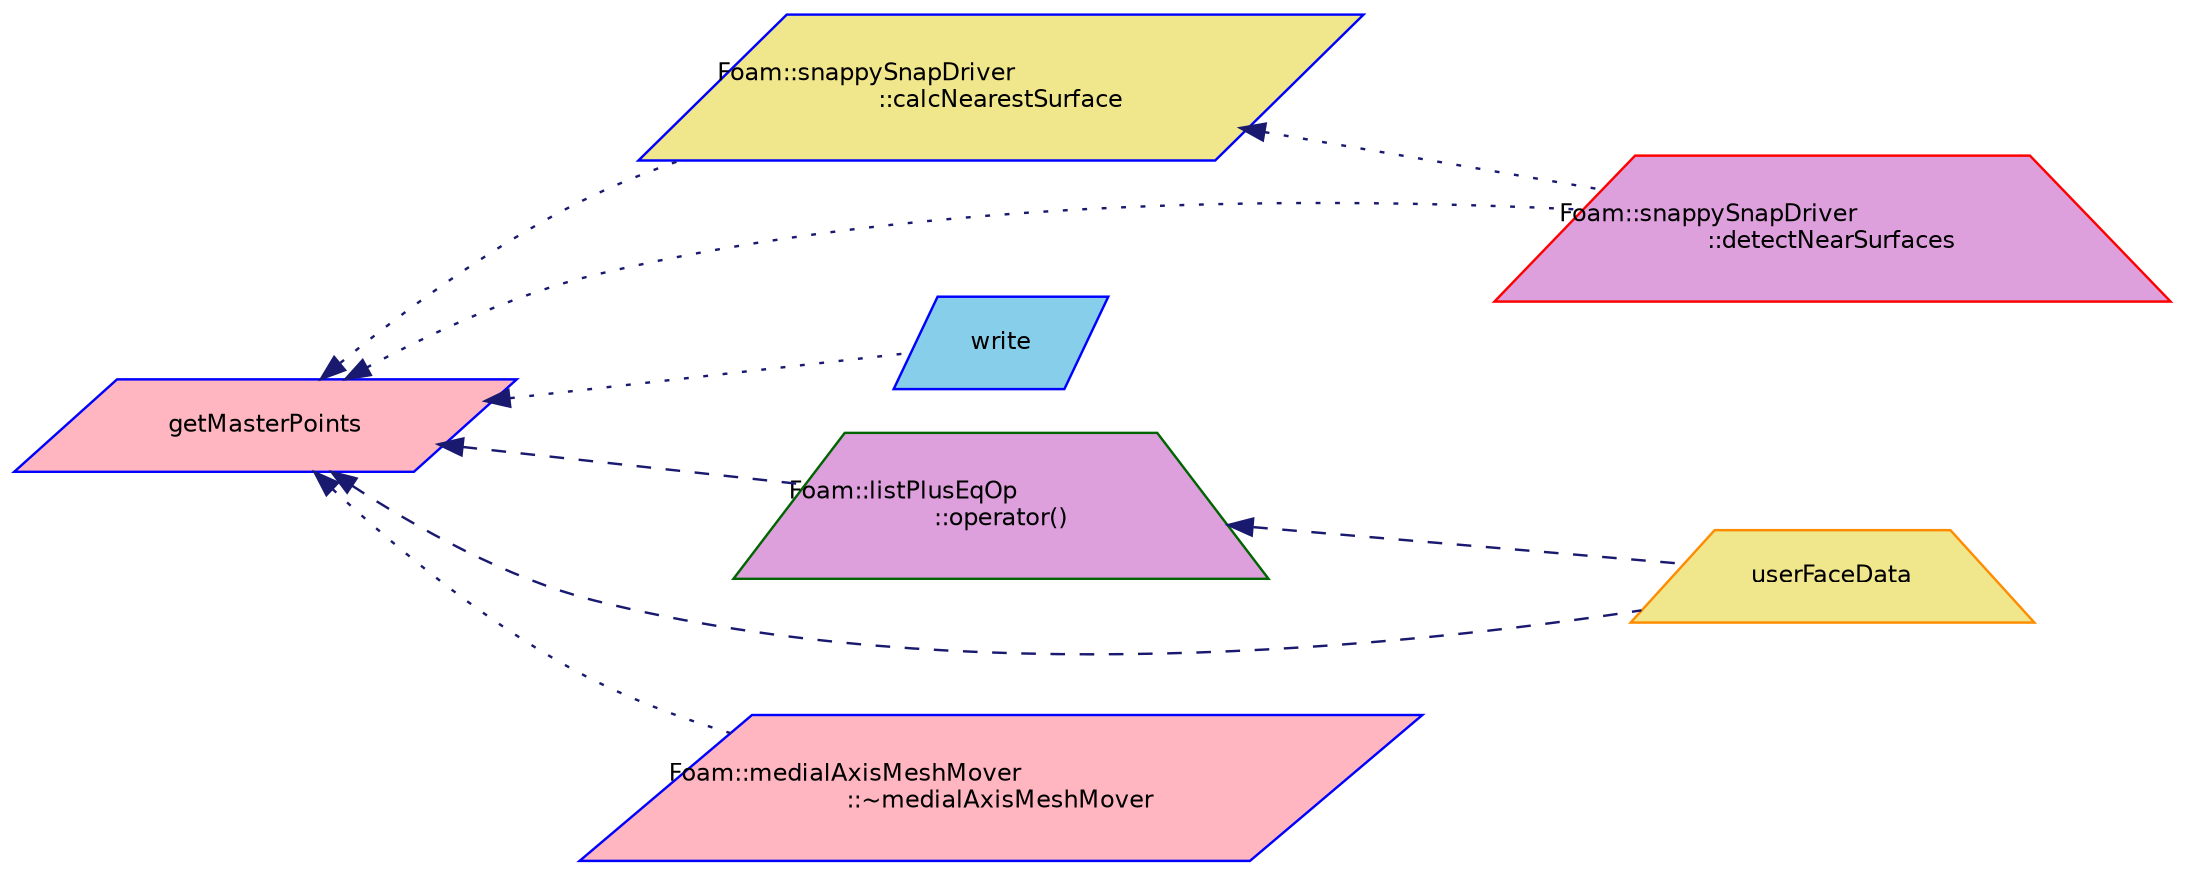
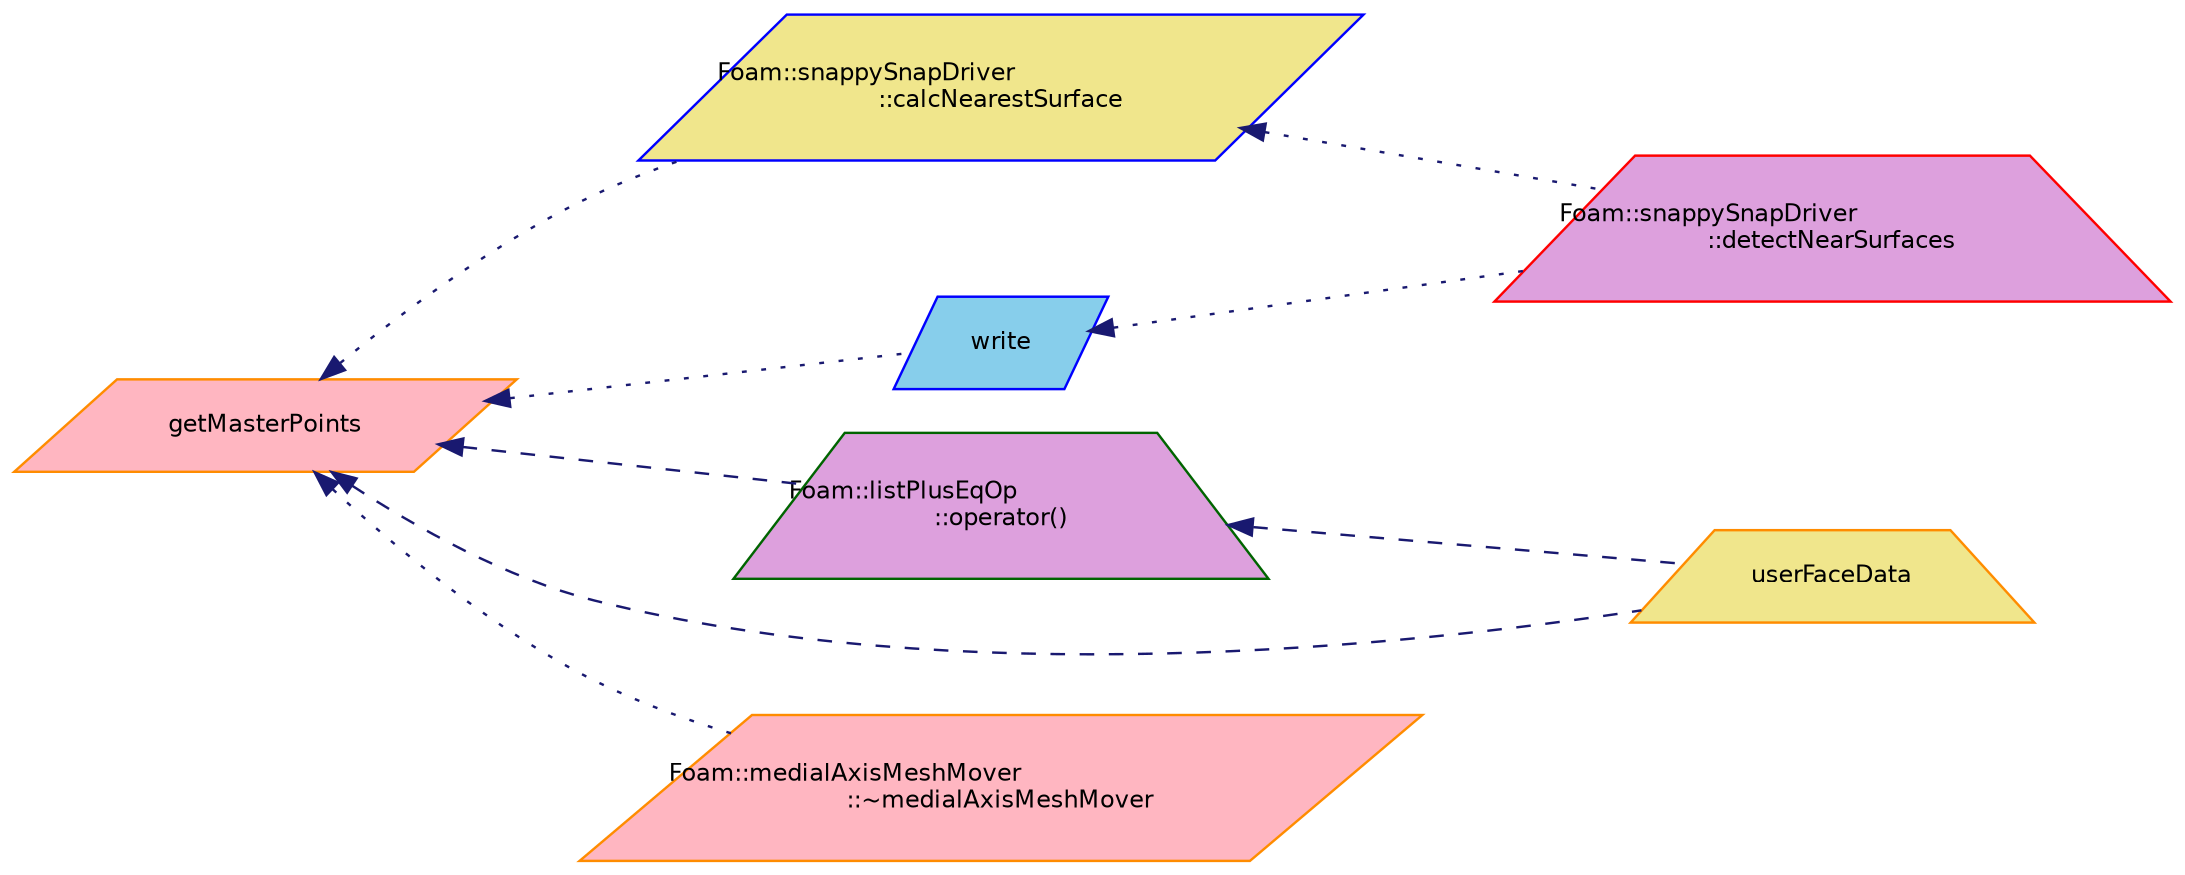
  digraph {
    rankdir=LR
    node [color=blue fillcolor=lightpink fontname=Helvetica fontsize=10 shape=parallelogram style=filled]
    edge [color=midnightblue dir=back fontname=Helvetica fontsize=10 labelfontname=Helvetica labelfontsize=10 style=dotted]
-   n1 [fontcolor=black height=0.2 label=getMasterPoints width=0.4]
+   n1 [color=darkorange fontcolor=black height=0.2 label=getMasterPoints width=0.4]
    n2 [fillcolor=khaki height=0.2 label="Foam::snappySnapDriver\l::calcNearestSurface" width=0.4]
    n3 [color=red fillcolor=plum height=0.2 label="Foam::snappySnapDriver\l::detectNearSurfaces" shape=trapezium width=0.4]
    n4 [color=darkgreen fillcolor=plum height=0.2 label="Foam::listPlusEqOp\l::operator()" shape=trapezium width=0.4]
    n5 [color=darkorange fillcolor=khaki height=0.2 label=userFaceData shape=trapezium width=0.4]
    n6 [fillcolor=skyblue height=0.2 label=write width=0.4]
-   n7 [height=0.2 label="Foam::medialAxisMeshMover\l::~medialAxisMeshMover" width=0.4]
+   n7 [color=darkorange height=0.2 label="Foam::medialAxisMeshMover\l::~medialAxisMeshMover" width=0.4]
    n1 -> n2
-   n1 -> n3
+   n6 -> n3
    n1 -> n4 [style=dashed]
    n1 -> n5 [style=dashed]
    n1 -> n6
    n1 -> n7
    n2 -> n3
    n4 -> n5 [style=dashed]
  }
